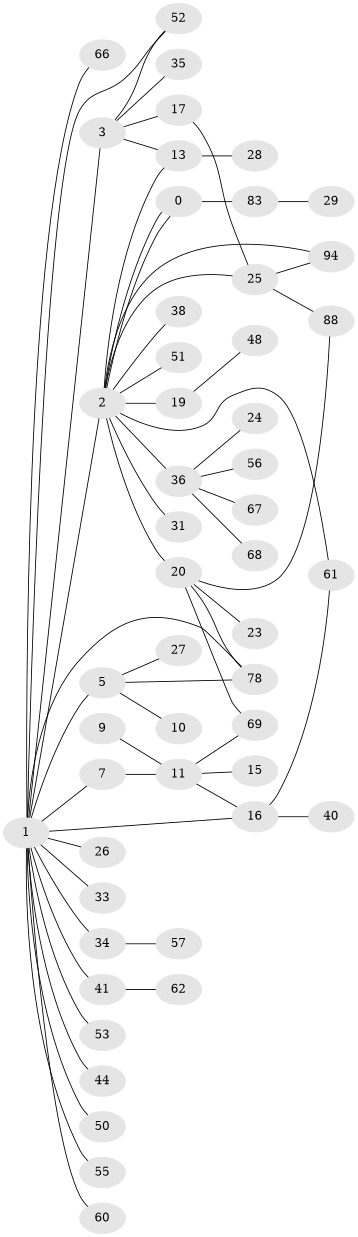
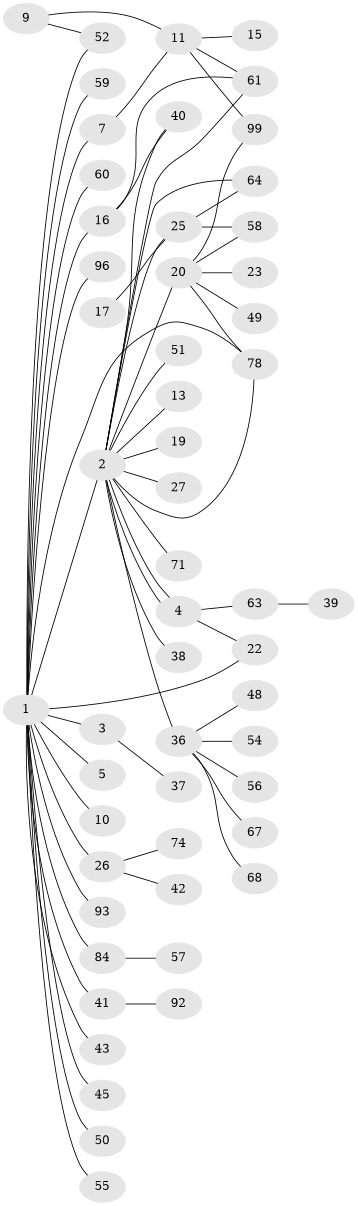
  graph {
    rankdir=LR
    node [color=gray90 style=filled]
    1 [super="+8"]
    2 [super="+12"]
    3 [super="+47"]
    5 [super="+75"]
    7
    10
    16 [super="+24"]
+   22
    26 [super="+72"]
-   33
-   34 [super="+37"]
+   33 [label=93]
+   34 [super="+37" label=84]
    41 [super="+53"]
-   43 [label=53]
-   45 [label=44]
+   43
+   45
    50
    52 [super="+77"]
    55
+   59
    60
-   66
+   66 [label=96]
    78
-   4 [super="+18" label=0]
+   4 [super="+18"]
    13 [super="+14"]
    19
    20 [super="+30"]
    25 [super="+46"]
    27
-   31 [super="+65"]
+   31 [super="+65" label=71]
    36 [super="+70"]
    38
    40
    51
    61
-   64 [label=94]
+   64
    17
-   35
+   35 [label=37]
    11 [super="+23"]
    9 [super="+44"]
+   42
+   74
    57
-   62
-   63 [label=83]
-   28
+   62 [label=92]
+   63
    48
-   69 [super="+71"]
+   69 [super="+71" label=99]
    n47 [label=23]
-   58 [super="+73" label=88]
-   54 [label=24]
+   49
+   58 [super="+73"]
+   54
    56
    67
    68
-   39 [label=29]
+   39
    15
    1 -- 2 [weight=2]
    1 -- 3
    1 -- 5
    1 -- 7
-   5 -- 10
+   1 -- 10
    1 -- 16
+   1 -- 22 [weight=2]
    1 -- 26
    1 -- 33
    1 -- 34
    1 -- 41
    1 -- 43
    1 -- 45
    1 -- 50
    1 -- 52
    1 -- 55
+   1 -- 59
    1 -- 60
    1 -- 66
    1 -- 78
-   5 -- 78
+   2 -- 78
    2 -- 4
    2 -- 4
    2 -- 13
    2 -- 19 [weight=2]
    2 -- 20
    2 -- 25
-   5 -- 27
+   2 -- 27
    2 -- 31
    2 -- 36
    2 -- 38
+   2 -- 40
    2 -- 51
    2 -- 61
    2 -- 64
-   3 -- 52
-   3 -- 13
-   3 -- 17
+   9 -- 52
    3 -- 35
    7 -- 11
    16 -- 40
    16 -- 61
+   26 -- 42
+   26 -- 74
    34 -- 57
    41 -- 62
+   4 -- 22
    4 -- 63
-   13 -- 28
-   19 -- 48
+   36 -- 48
    20 -- 78
    20 -- 69
    20 -- n47
+   20 -- 49
    20 -- 58
    25 -- 64
    25 -- 58
    36 -- 54
    36 -- 56
    36 -- 67
    36 -- 68
    17 -- 25
-   11 -- 16
+   11 -- 61
    11 -- 69
    11 -- 15
    9 -- 11
    63 -- 39
  }
